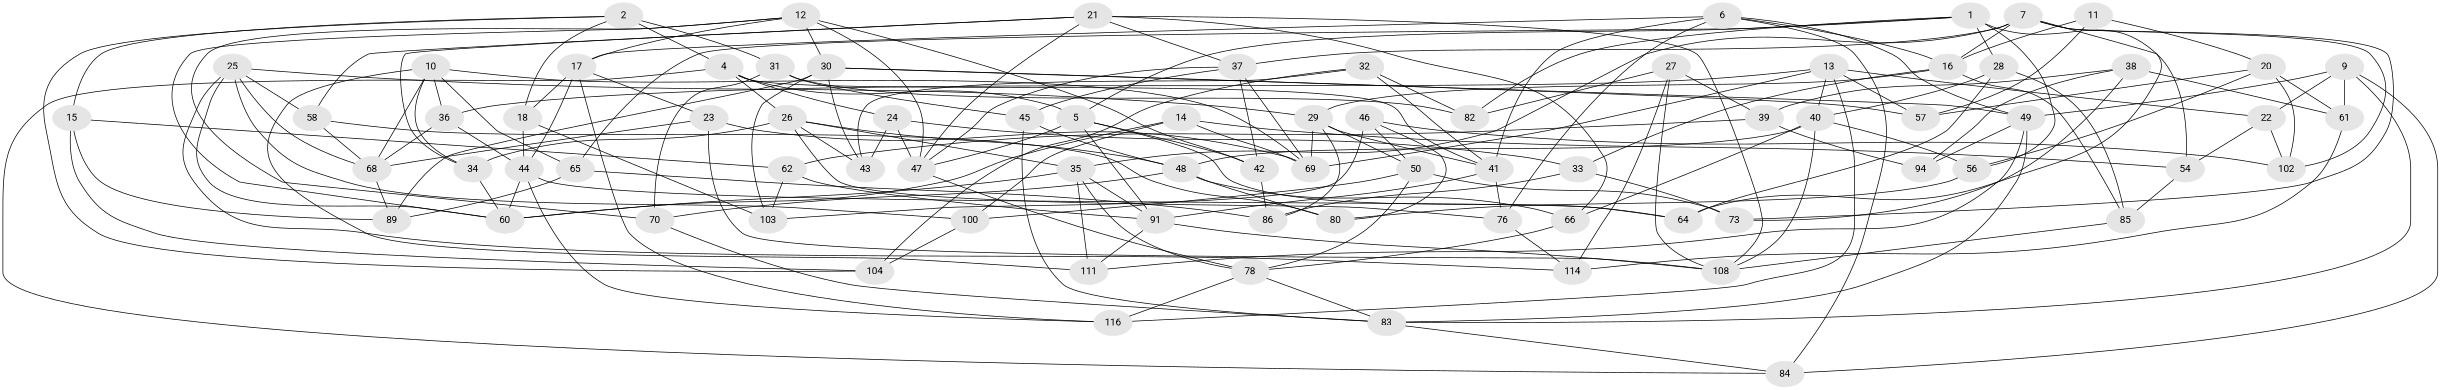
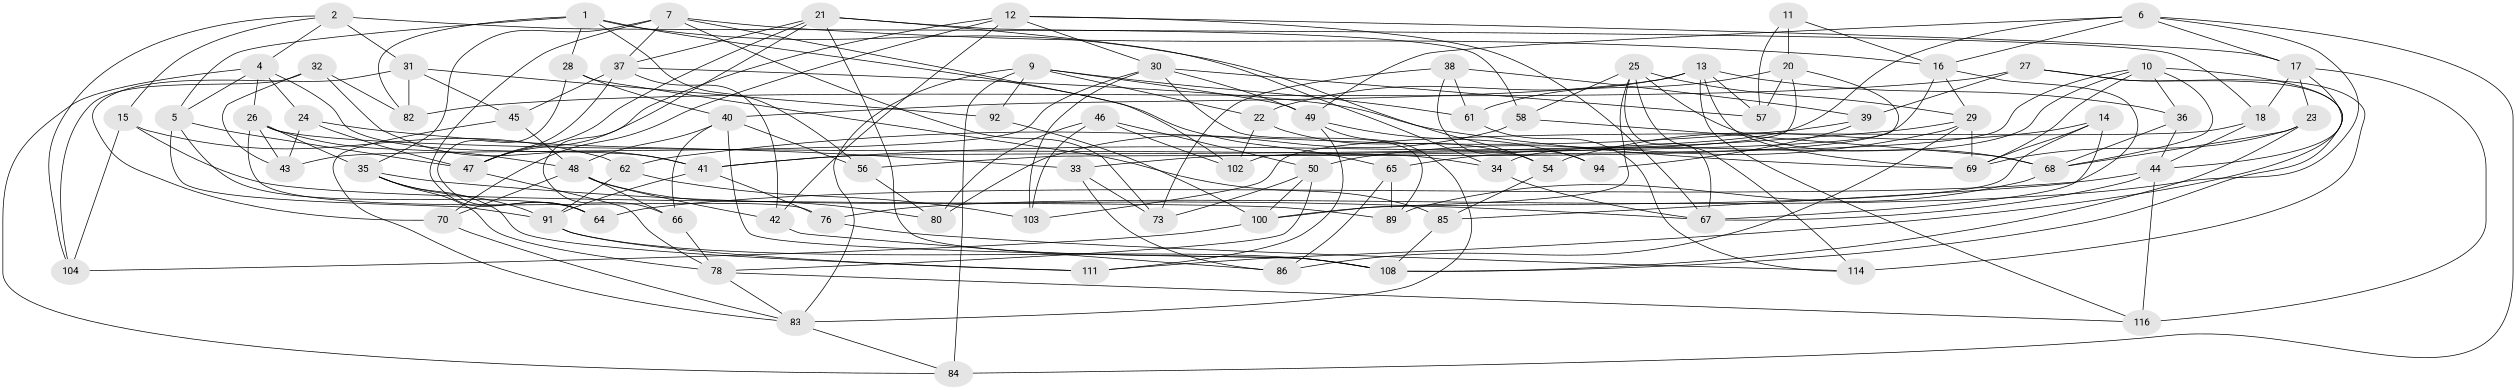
  graph {
    fontname=Roboto
    node [color=gray90 fontname=Roboto style=filled]
    edge [fontname=Roboto]
    1 [super="+3"]
    5 [super="+88"]
    28
    54
    56
    65
    82
    42
    47 [super="+98"]
    64
    91 [super="+99"]
    40 [super="+72"]
    85
    80
    89
    86
    2 [super="+105"]
    4 [super="+87"]
    15
    18
    31 [super="+53"]
    104
    24
    26 [super="+59"]
    41 [super="+51"]
    84
    62
    44 [super="+52"]
    103
+   92
    70
    45
    33
    43
    76
    35 [super="+55"]
    34
    48 [super="+63"]
    78 [super="+93"]
    111
    108 [super="+113"]
    6 [super="+8"]
    16 [super="+101"]
    17 [super="+19"]
    49 [super="+90"]
    29 [super="+77"]
    116
    23
    83 [super="+109"]
    94
    114
    7 [super="+74"]
    37 [super="+115"]
    73
    102
-   60 [super="+79"]
+   60 [super="+79" label=67]
    69 [super="+95"]
    9 [super="+81"]
    22
    61
    100
    10 [super="+110"]
    36
    68 [super="+107"]
    11
    20 [super="+67"]
    57
    12 [super="+112"]
    30 [super="+106"]
    13 [super="+71"]
    66
    14
    50 [super="+97"]
    21 [super="+75"]
    58
    25 [super="+96"]
    27
    39
    32
    38
    46
    1 -- 5
    1 -- 28
    1 -- 54
    1 -- 56
    1 -- 65
    1 -- 82
-   5 -- 42
+   48 -- 42
    5 -- 47
    5 -- 64
    5 -- 91
    28 -- 64
    28 -- 40
    28 -- 85
    54 -- 85
    56 -- 80
    65 -- 89
    65 -- 86
    42 -- 86
    47 -- 78
    91 -- 111
    91 -- 108
    40 -- 56
    40 -- 48
    40 -- 108
    40 -- 66
    85 -- 108
    2 -- 4
    2 -- 15
    2 -- 18
    2 -- 31 [weight=2]
    2 -- 104
    4 -- 5
    4 -- 24
    4 -- 26
    4 -- 41
    4 -- 84
    15 -- 89
    15 -- 104
    15 -- 62
    18 -- 44
    18 -- 103
    31 -- 82
+   31 -- 92
    31 -- 70
    31 -- 45
    24 -- 47
    24 -- 33
    24 -- 43
    26 -- 43
    26 -- 76
    26 -- 35
    26 -- 34
    26 -- 48
    41 -- 91
    41 -- 76
    62 -- 91
    62 -- 103
    44 -- 64
    44 -- 116
    44 -- 60
+   92 -- 100
    70 -- 83
    45 -- 48
    45 -- 83
    33 -- 86
    33 -- 73
    76 -- 114
    35 -- 91
    35 -- 78
    35 -- 111
    35 -- 60
    34 -- 60
    48 -- 80
    48 -- 70
    48 -- 66
    78 -- 116
    78 -- 83
    6 -- 41
    6 -- 84
    6 -- 76
    6 -- 16
    6 -- 17
    6 -- 49
    16 -- 85
    16 -- 33
    16 -- 29
    17 -- 18
    17 -- 44
    17 -- 116
    17 -- 23
    49 -- 111
    49 -- 83
    49 -- 94
    29 -- 86
    29 -- 41
    29 -- 69
    29 -- 50
    23 -- 108
    23 -- 69
    23 -- 68
    83 -- 84
    7 -- 64
    7 -- 35
    7 -- 16
    7 -- 37
    7 -- 73
    7 -- 102
    37 -- 42
    37 -- 47
    37 -- 45
    37 -- 69
    9 -- 84
+   9 -- 92
    9 -- 49
    9 -- 83
    9 -- 22
    9 -- 61
    22 -- 54
    22 -- 102
    61 -- 114
    100 -- 104
    10 -- 65
    10 -- 34
    10 -- 111
    10 -- 69
    10 -- 36
    10 -- 68
    36 -- 44
    36 -- 68
    68 -- 89
    11 -- 16
    11 -- 20 [weight=2]
    11 -- 57
    20 -- 56
    20 -- 102
    20 -- 61
    20 -- 57
    12 -- 42
    12 -- 47
    12 -- 70
    12 -- 17
    12 -- 60
    12 -- 30
    30 -- 89
    30 -- 103
    30 -- 43
    30 -- 49
    30 -- 57
    13 -- 40
    13 -- 116
    13 -- 69
    13 -- 22
    13 -- 36
    13 -- 57
    66 -- 78
    14 -- 54
    14 -- 60
    14 -- 69
    14 -- 100
    50 -- 78
    50 -- 73
    50 -- 100
    21 -- 47
    21 -- 34
    21 -- 108
    21 -- 37
    21 -- 66
    21 -- 58
    58 -- 80
    58 -- 68
    25 -- 29
    25 -- 114
    25 -- 60
    25 -- 100
    25 -- 68
    25 -- 58
    27 -- 82
    27 -- 108
    27 -- 114
    27 -- 39
    39 -- 62
    39 -- 94
    32 -- 82
    32 -- 104
    32 -- 41
    32 -- 43
    38 -- 94
    38 -- 73
    38 -- 61
    38 -- 39
    46 -- 80
    46 -- 103
    46 -- 102
    46 -- 50
  }
